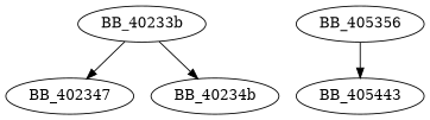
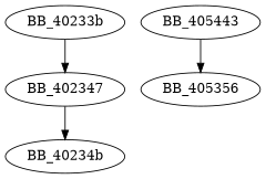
  digraph {
    BB_40233b
    BB_402347
    BB_40234b
    n4 [label=BB_405356]
    n5 [label=BB_405443]
    BB_40233b -> BB_402347
-   BB_40233b -> BB_40234b
-   n4 -> n5
+   BB_402347 -> BB_40234b
+   n5 -> n4
  }
